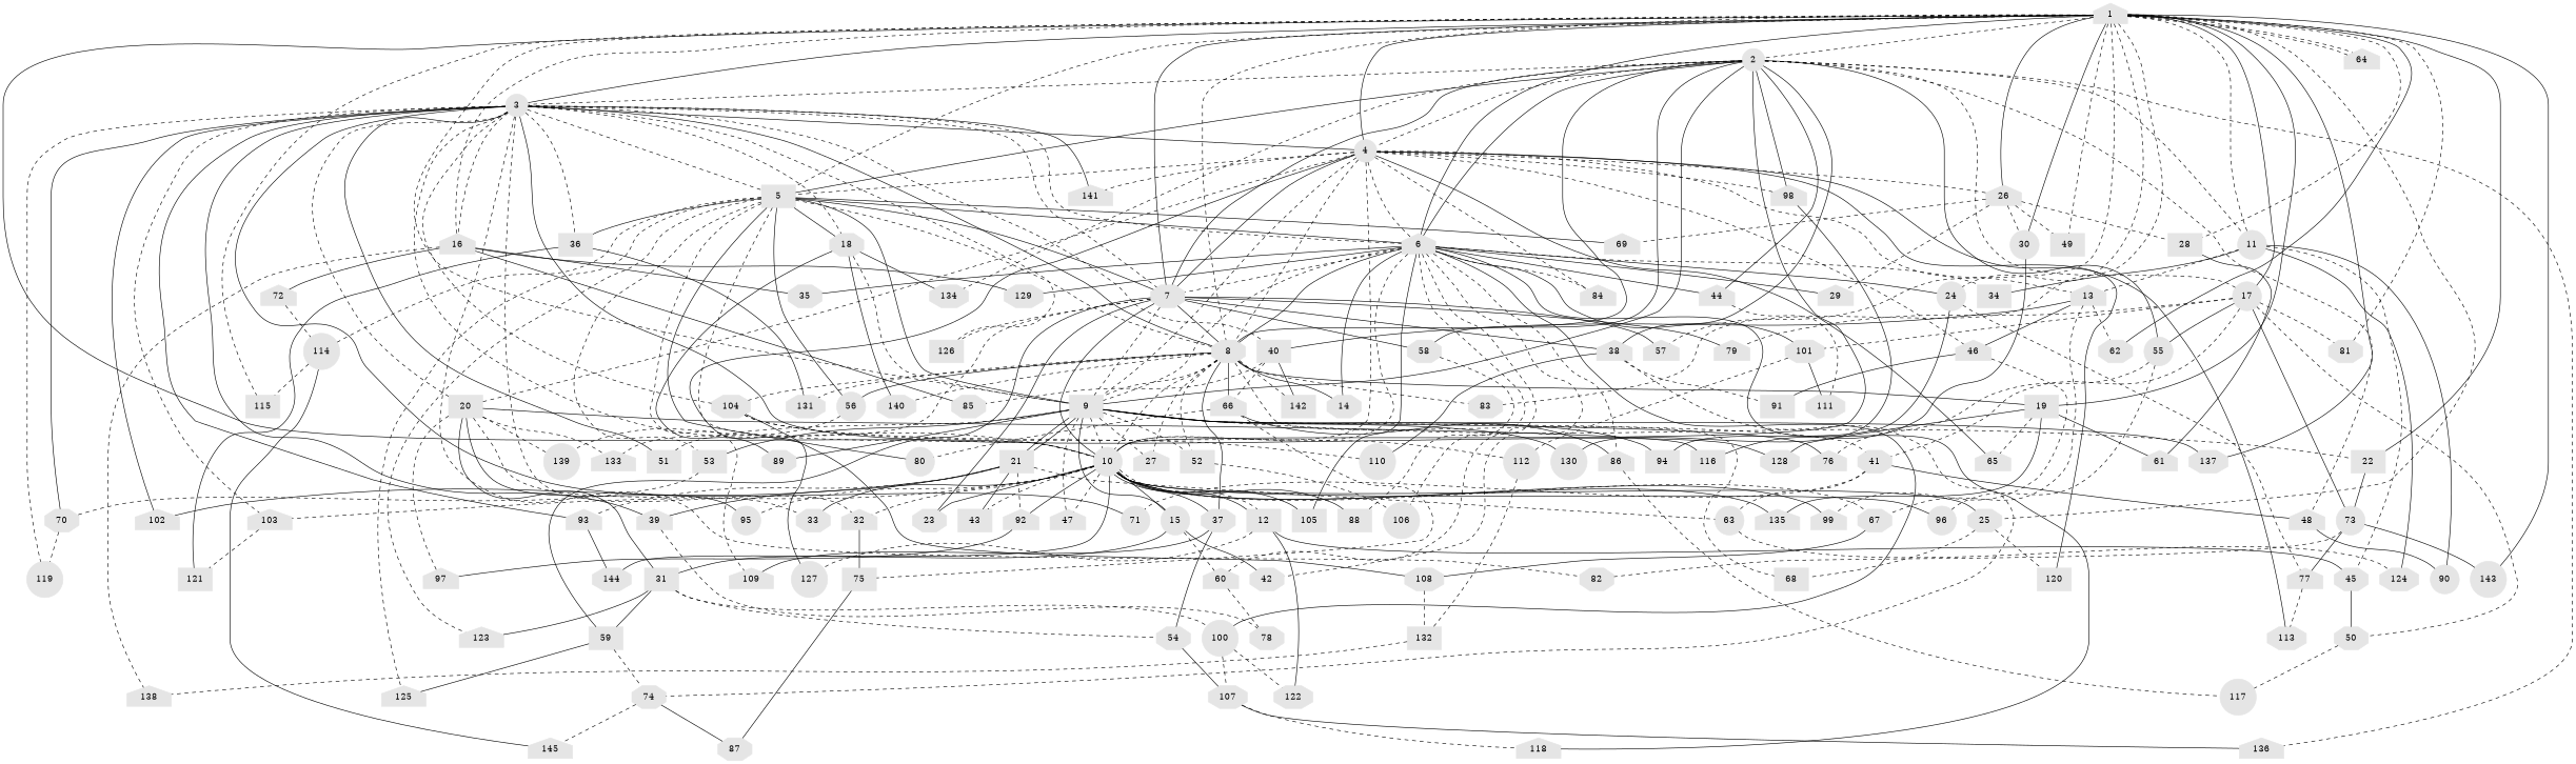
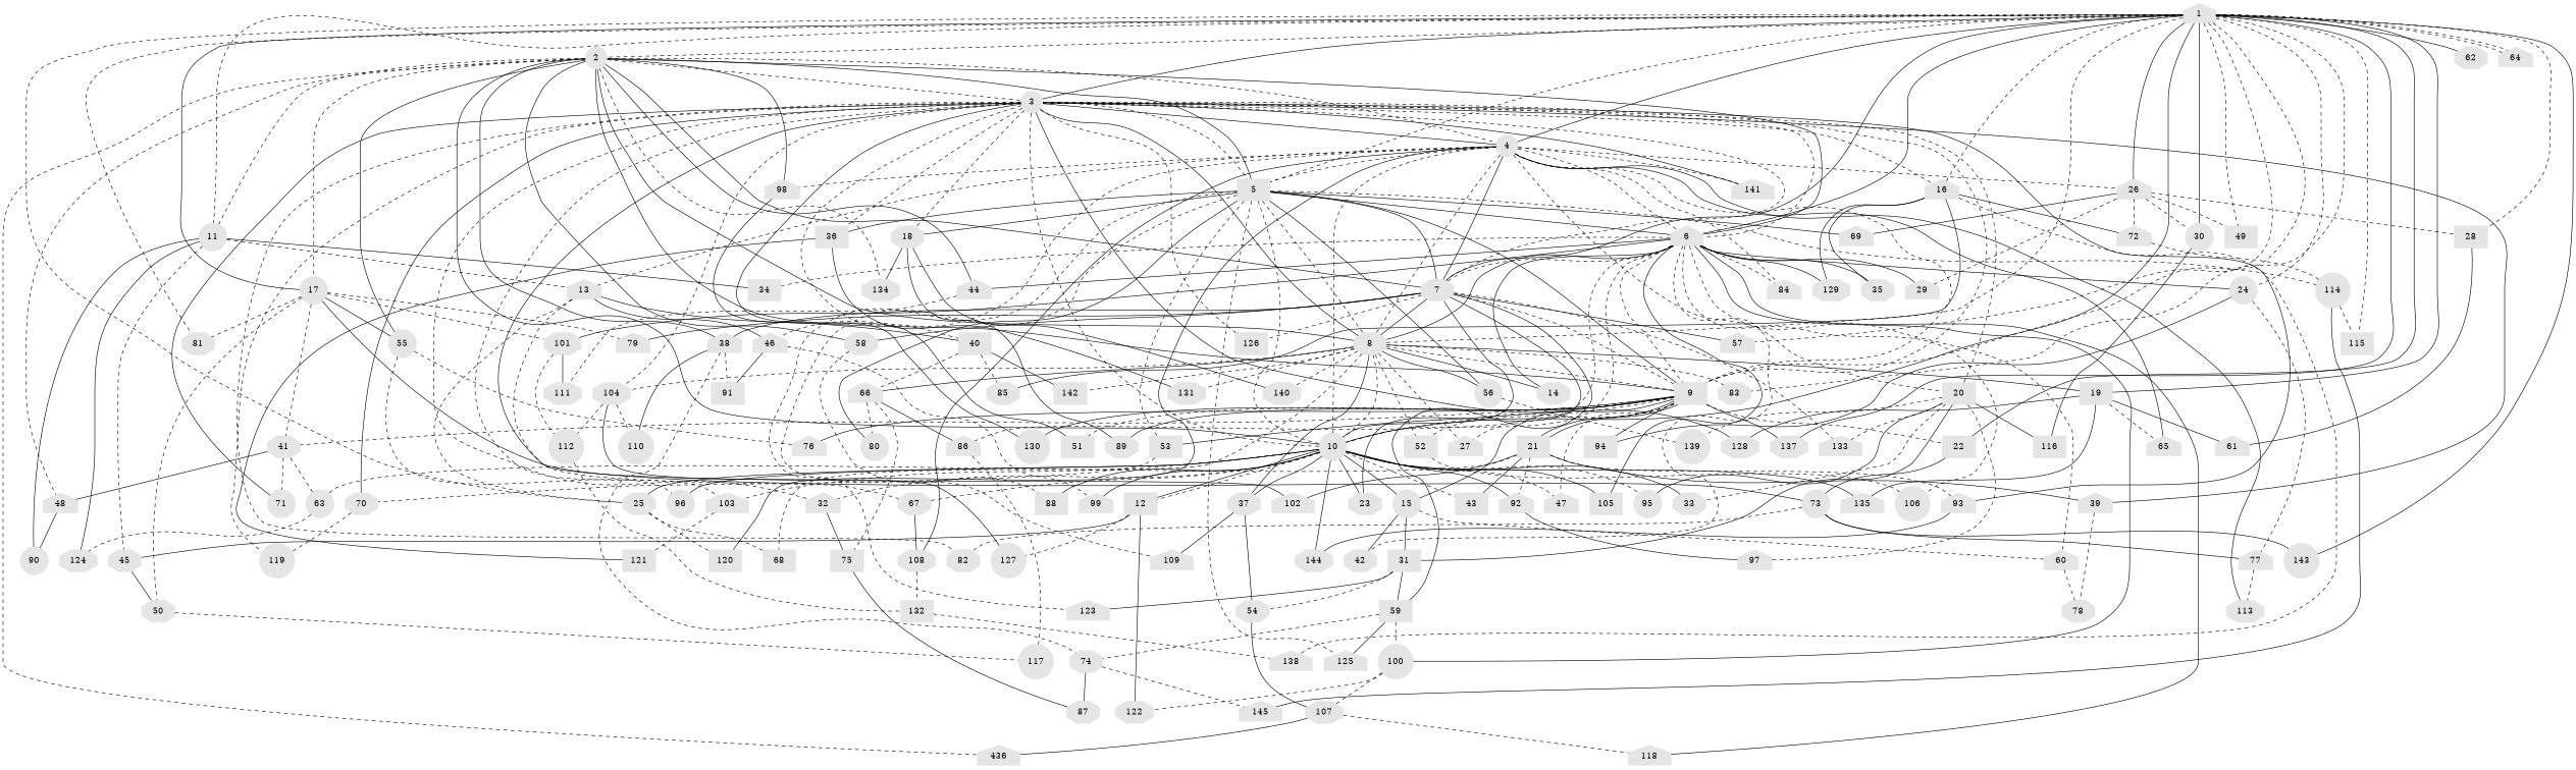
  graph {
    node [color=gray90 shape=house style=filled]
    edge [style=dashed]
    2 [shape=circle]
    1
    3 [shape=circle]
    4 [shape=circle]
    5 [shape=box]
    6
    7 [shape=octagon]
    8 [shape=octagon]
    9 [shape=box]
    10 [shape=circle]
    11 [shape=circle]
    16
    17 [shape=circle]
    19 [shape=box]
    22 [shape=box]
    24 [shape=circle]
    25 [shape=octagon]
    26
    28 [shape=box]
    30 [shape=circle]
    49 [shape=box]
    57
    62 [shape=octagon]
    64
    81 [shape=octagon]
    83 [shape=octagon]
    115 [shape=box]
    137 [shape=octagon]
    143 [shape=circle]
    38
    44
    48
    55 [shape=circle]
    58 [shape=octagon]
    98
    134 [shape=octagon]
-   136
+   136 [label=436]
    18 [shape=octagon]
    20 [shape=box]
    32
    36 [shape=box]
    39
    40 [shape=box]
    51 [shape=box]
    70 [shape=octagon]
    71 [shape=circle]
    82 [shape=octagon]
    93
    102
    103
    104 [shape=octagon]
    119 [shape=circle]
    126 [shape=box]
    128 [shape=octagon]
    141
    13
    46
    65
    84
    108 [shape=octagon]
    113 [shape=octagon]
    120 [shape=box]
    53 [shape=box]
    56 [shape=circle]
    69
    80 [shape=circle]
    109
    114 [shape=circle]
    123
    125
    14 [shape=octagon]
    29
    34 [shape=box]
    35 [shape=octagon]
    42 [shape=octagon]
    60
    86
    100 [shape=circle]
    101 [shape=octagon]
    105 [shape=box]
    106 [shape=circle]
    118
    129 [shape=octagon]
    23 [shape=octagon]
    59 [shape=box]
    79
    133
    27
    37 [shape=octagon]
    52 [shape=box]
    66
    68 [shape=box]
    131 [shape=octagon]
    140 [shape=octagon]
    142 [shape=box]
    15 [shape=circle]
    21 [shape=box]
    41 [shape=octagon]
    47
    76
    89 [shape=octagon]
    94 [shape=box]
    130 [shape=circle]
    12 [shape=box]
    33 [shape=octagon]
    43 [shape=box]
    67 [shape=octagon]
    88 [shape=box]
    92
    95 [shape=circle]
    96 [shape=circle]
    99
    135
    144 [shape=octagon]
    45 [shape=octagon]
    90 [shape=circle]
    124 [shape=octagon]
    138
    72
    85 [shape=octagon]
    50 [shape=octagon]
    73 [shape=circle]
    61
    77
    116 [shape=box]
    74 [shape=octagon]
    91 [shape=box]
    110 [shape=circle]
    111 [shape=octagon]
    31 [shape=box]
    97
    139 [shape=circle]
    75 [shape=box]
    121 [shape=box]
    78 [shape=octagon]
    127 [shape=circle]
    112 [shape=circle]
    132 [shape=box]
    145
    117 [shape=circle]
    122 [shape=octagon]
    107 [shape=octagon]
    54 [shape=octagon]
    63 [shape=circle]
    87 [shape=octagon]
    2 -- 3
    2 -- 4
    2 -- 5 [style=solid]
    2 -- 6 [style=solid]
    2 -- 7 [style=solid]
    2 -- 8 [style=solid]
    2 -- 9 [style=solid]
    2 -- 10 [style=solid]
    2 -- 11
    2 -- 17
    2 -- 38 [style=solid]
    2 -- 44 [style=solid]
    2 -- 48
    2 -- 55 [style=solid]
    2 -- 58 [style=solid]
    2 -- 98 [style=solid]
    2 -- 134
    2 -- 136
    1 -- 2
    1 -- 3 [style=solid]
    1 -- 4 [style=solid]
    1 -- 5
    1 -- 6 [style=solid]
    1 -- 7 [style=solid]
    1 -- 8
    1 -- 9
    1 -- 10 [style=solid]
    1 -- 11
    1 -- 16
    1 -- 17 [style=solid]
    1 -- 19 [style=solid]
    1 -- 22 [style=solid]
    1 -- 24
    1 -- 25
    1 -- 26 [style=solid]
    1 -- 28
    1 -- 30 [style=solid]
    1 -- 49
    1 -- 57
    1 -- 62 [style=solid]
    1 -- 64
    1 -- 64
    1 -- 81
    1 -- 83
    1 -- 115
    1 -- 137 [style=solid]
    1 -- 143 [style=solid]
    3 -- 4 [style=solid]
    3 -- 5
    3 -- 6
    3 -- 7
    3 -- 8 [style=solid]
-   18 -- 9
+   3 -- 9
    3 -- 10
    3 -- 16
    3 -- 18
    3 -- 20
    3 -- 32
    3 -- 36
    3 -- 39 [style=solid]
    3 -- 40
    3 -- 51 [style=solid]
    3 -- 70 [style=solid]
    3 -- 71 [style=solid]
    3 -- 82
    3 -- 93 [style=solid]
    3 -- 102 [style=solid]
    3 -- 103
    3 -- 104
    3 -- 119
    3 -- 126
    3 -- 128 [style=solid]
    3 -- 141 [style=solid]
    4 -- 5
    4 -- 6
    4 -- 7 [style=solid]
    4 -- 8
    4 -- 9
    4 -- 10
    4 -- 26
    4 -- 98
    4 -- 20
    4 -- 141
    4 -- 13
    4 -- 46
    4 -- 65 [style=solid]
    4 -- 84
    4 -- 108 [style=solid]
    4 -- 113 [style=solid]
    4 -- 120 [style=solid]
    5 -- 6 [style=solid]
    5 -- 7 [style=solid]
    5 -- 8
    5 -- 9 [style=solid]
    5 -- 10
    5 -- 18 [style=solid]
    5 -- 36 [style=solid]
    5 -- 53
    5 -- 56 [style=solid]
    5 -- 69 [style=solid]
    5 -- 80 [style=solid]
    5 -- 109
    5 -- 114
    5 -- 123
    5 -- 125
    6 -- 7
    6 -- 8 [style=solid]
    6 -- 9
    6 -- 10
    6 -- 24 [style=solid]
    6 -- 44 [style=solid]
    6 -- 84
    6 -- 14 [style=solid]
    6 -- 29 [style=solid]
    6 -- 34
    6 -- 35 [style=solid]
    6 -- 42
    6 -- 60
    6 -- 86
    6 -- 100 [style=solid]
    6 -- 101 [style=solid]
    6 -- 105 [style=solid]
    6 -- 106
    6 -- 118 [style=solid]
    6 -- 129 [style=solid]
    7 -- 8 [style=solid]
    7 -- 9
    7 -- 10 [style=solid]
    7 -- 57 [style=solid]
    7 -- 38 [style=solid]
    7 -- 58 [style=solid]
    7 -- 126
    7 -- 23 [style=solid]
    7 -- 59 [style=solid]
    7 -- 79 [style=solid]
    7 -- 133
    8 -- 9
    8 -- 10
    8 -- 19 [style=solid]
    8 -- 83
    8 -- 104
    8 -- 56 [style=solid]
    8 -- 14 [style=solid]
    8 -- 27
    8 -- 37 [style=solid]
    8 -- 52
    8 -- 66 [style=solid]
    8 -- 68
    8 -- 131
    8 -- 140
    8 -- 142
    9 -- 10
    9 -- 22
    9 -- 137 [style=solid]
    9 -- 51
    9 -- 53 [style=solid]
    9 -- 27
    9 -- 52
    9 -- 15 [style=solid]
    9 -- 21 [style=solid]
    9 -- 21 [style=solid]
    9 -- 41
    9 -- 47
    9 -- 76 [style=solid]
    9 -- 89 [style=solid]
    9 -- 94 [style=solid]
    9 -- 130 [style=solid]
    10 -- 25 [style=solid]
    10 -- 32
    10 -- 103
    10 -- 105 [style=solid]
    10 -- 23 [style=solid]
    10 -- 37 [style=solid]
    10 -- 15 [style=solid]
    10 -- 47
    10 -- 12 [style=solid]
    10 -- 12
    10 -- 33 [style=solid]
    10 -- 43
    10 -- 67
    10 -- 88 [style=solid]
    10 -- 92 [style=solid]
    10 -- 95
    10 -- 96 [style=solid]
    10 -- 99 [style=solid]
    10 -- 135 [style=solid]
    10 -- 144 [style=solid]
    11 -- 13
    11 -- 34 [style=solid]
    11 -- 45
    11 -- 90 [style=solid]
    11 -- 124 [style=solid]
    16 -- 35 [style=solid]
    16 -- 129 [style=solid]
    16 -- 138
    16 -- 72 [style=solid]
    16 -- 85 [style=solid]
    17 -- 81
    17 -- 55 [style=solid]
    17 -- 101
    17 -- 79
    17 -- 41
    17 -- 50
    17 -- 73 [style=solid]
    19 -- 128 [style=solid]
    19 -- 65
    19 -- 135 [style=solid]
    19 -- 61 [style=solid]
    22 -- 73 [style=solid]
    24 -- 94 [style=solid]
    24 -- 77
    25 -- 120
    25 -- 68
    26 -- 28
    26 -- 30
    26 -- 49
-   26 -- 69
+   26 -- 69 [style=solid]
    26 -- 29
+   26 -- 72
    28 -- 61 [style=solid]
    30 -- 116 [style=solid]
    38 -- 74
    38 -- 91
    38 -- 110 [style=solid]
    44 -- 111
    48 -- 90 [style=solid]
    55 -- 76
    55 -- 96
    58 -- 88
    98 -- 130 [style=solid]
    18 -- 134 [style=solid]
    18 -- 140 [style=solid]
    18 -- 89 [style=solid]
    20 -- 133
    20 -- 33
    20 -- 95 [style=solid]
    20 -- 116 [style=solid]
    20 -- 31 [style=solid]
    20 -- 97
    20 -- 139
    32 -- 75 [style=solid]
    36 -- 131 [style=solid]
    36 -- 121 [style=solid]
    39 -- 78
    40 -- 66
    40 -- 142 [style=solid]
    40 -- 85
    70 -- 119
    93 -- 144 [style=solid]
    103 -- 121
    104 -- 110
    104 -- 127 [style=solid]
    104 -- 112
-   13 -- 62
+   13 -- 25
    13 -- 40 [style=solid]
    13 -- 46 [style=solid]
    13 -- 67
    46 -- 99
    46 -- 91 [style=solid]
    108 -- 132
    53 -- 70
    56 -- 139
    114 -- 115
    114 -- 145 [style=solid]
    60 -- 78
    86 -- 117
    100 -- 122
    100 -- 107
    101 -- 111 [style=solid]
    101 -- 112
    59 -- 125 [style=solid]
    59 -- 74
    37 -- 109 [style=solid]
    37 -- 54 [style=solid]
    52 -- 106
    66 -- 80
    66 -- 86 [style=solid]
    66 -- 75
    15 -- 42 [style=solid]
    15 -- 60
    15 -- 31 [style=solid]
    21 -- 39 [style=solid]
    21 -- 93
    21 -- 102 [style=solid]
    21 -- 43 [style=solid]
    21 -- 92
    21 -- 63
    41 -- 48 [style=solid]
    41 -- 71
    41 -- 63
    12 -- 45 [style=solid]
    12 -- 127
    12 -- 122 [style=solid]
    67 -- 108 [style=solid]
    92 -- 97 [style=solid]
    45 -- 50 [style=solid]
    72 -- 114
    50 -- 117
    73 -- 143 [style=solid]
    73 -- 82
    73 -- 77 [style=solid]
    77 -- 113
    74 -- 145
    74 -- 87 [style=solid]
    31 -- 123 [style=solid]
-   31 -- 100
+   59 -- 100
    31 -- 59 [style=solid]
    31 -- 54
    75 -- 87 [style=solid]
    112 -- 132
    132 -- 138
    107 -- 136 [style=solid]
    107 -- 118
    54 -- 107 [style=solid]
    63 -- 124
  }
